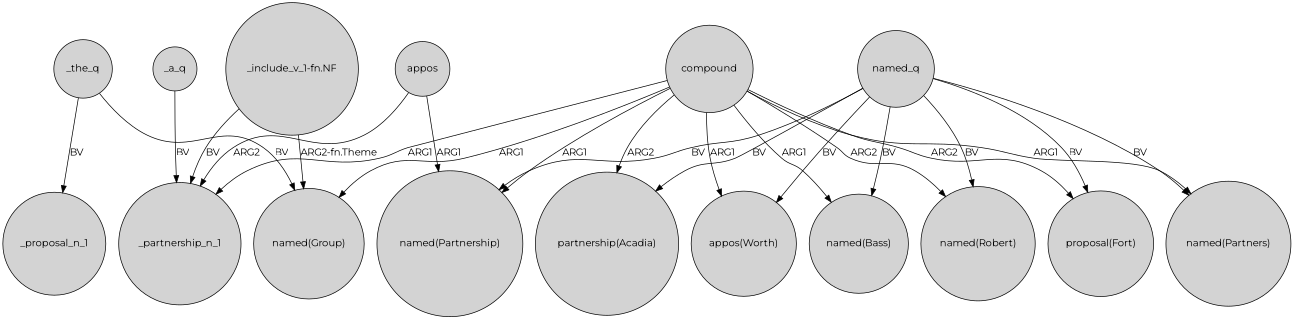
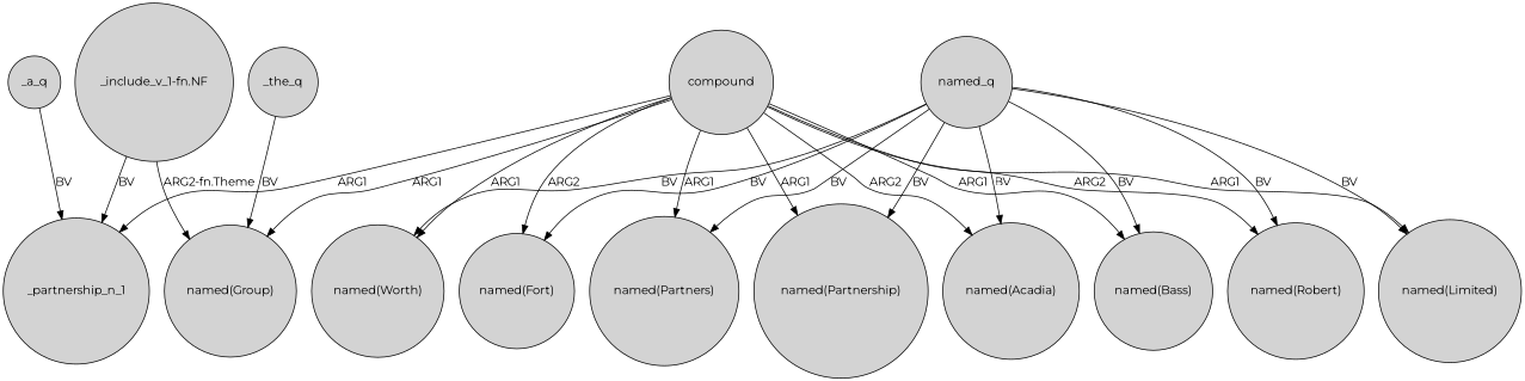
  digraph {
    fontname=Montserrat
    node [fontname=Montserrat shape=circle style=filled]
    edge [fontname=Montserrat]
-   appos
    "named(Partnership)"
    _partnership_n_1
    n4 [label=named_q]
    "named(Bass)"
    "named(Partners)"
-   "named(Acadia)" [label="partnership(Acadia)"]
+   "named(Acadia)"
    "named(Robert)"
-   "named(Fort)" [label="proposal(Fort)"]
-   "named(Worth)" [label="appos(Worth)"]
+   "named(Fort)"
+   "named(Limited)"
+   "named(Worth)"
    compound
    "named(Group)"
    _the_q
-   _proposal_n_1
    "_include_v_1-fn.NF"
    _a_q
-   appos -> "named(Partnership)" [label=ARG1]
-   appos -> _partnership_n_1 [label=ARG2]
    n4 -> "named(Partnership)" [label=BV]
    n4 -> "named(Bass)" [label=BV]
    n4 -> "named(Partners)" [label=BV]
    n4 -> "named(Acadia)" [label=BV]
    n4 -> "named(Robert)" [label=BV]
    n4 -> "named(Fort)" [label=BV]
+   n4 -> "named(Limited)" [label=BV]
    n4 -> "named(Worth)" [label=BV]
    compound -> "named(Partnership)" [label=ARG1]
    compound -> _partnership_n_1 [label=ARG1]
    compound -> "named(Bass)" [label=ARG1]
    compound -> "named(Partners)" [label=ARG1]
    compound -> "named(Acadia)" [label=ARG2]
    compound -> "named(Robert)" [label=ARG2]
    compound -> "named(Fort)" [label=ARG2]
+   compound -> "named(Limited)" [label=ARG1]
    compound -> "named(Worth)" [label=ARG1]
    compound -> "named(Group)" [label=ARG1]
    _the_q -> "named(Group)" [label=BV]
-   _the_q -> _proposal_n_1 [label=BV]
    "_include_v_1-fn.NF" -> _partnership_n_1 [label=BV]
    "_include_v_1-fn.NF" -> "named(Group)" [label="ARG2-fn.Theme"]
    _a_q -> _partnership_n_1 [label=BV]
  }
